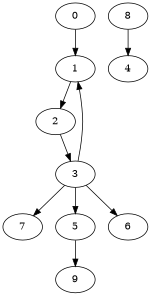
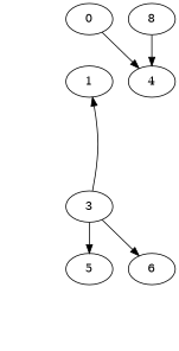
  digraph {
    "Duplicate states"=0
    GraphType=S_P
    "Max states in OPEN"=0
    Modes="120000ms; topo-ordered tasks, ; Pruning: task equivalence, fixed order ready list, ; F-value: ; Optimisation: best schedule length (SL) optimisation on equal, "
    NumberOfTasks=10
    "Pruned using list schedule length"=108
    "States removed from OPEN"=0
    TargetSystem="Homogeneous-2"
    "Time to schedule (ms)"=97
    "Total idle time"=343
    "Total schedule length"=580
    "Total sequential time"=702
    "Total states created"=324
    node [Processor=0 Weight=108]
    edge [Weight=6]
    0 ["Finish time"=97 "Start time"=0 Weight=97]
    1 ["Finish time"=119 "Start time"=97 Weight=22]
-   2 ["Finish time"=227 "Start time"=119]
    3 ["Finish time"=335 "Start time"=227]
-   7 ["Finish time"=435 Processor=1 "Start time"=338 Weight=97]
    5 ["Finish time"=389 "Start time"=335 Weight=54]
    6 ["Finish time"=465 "Start time"=443 Weight=22]
-   9 ["Finish time"=467 Processor=1 "Start time"=435 Weight=32]
    8 ["Finish time"=443 "Start time"=389 Weight=54]
    4 ["Finish time"=580 Processor=1 "Start time"=472]
-   0 -> 1 [Weight=2]
-   1 -> 2
-   2 -> 3 [Weight=5]
+   0 -> 4 [Weight=2]
    3 -> 1 [Weight=8]
-   3 -> 7 [Weight=3]
    3 -> 5 [Weight=3]
    3 -> 6
-   5 -> 9
    8 -> 4 [Weight=10]
  }
